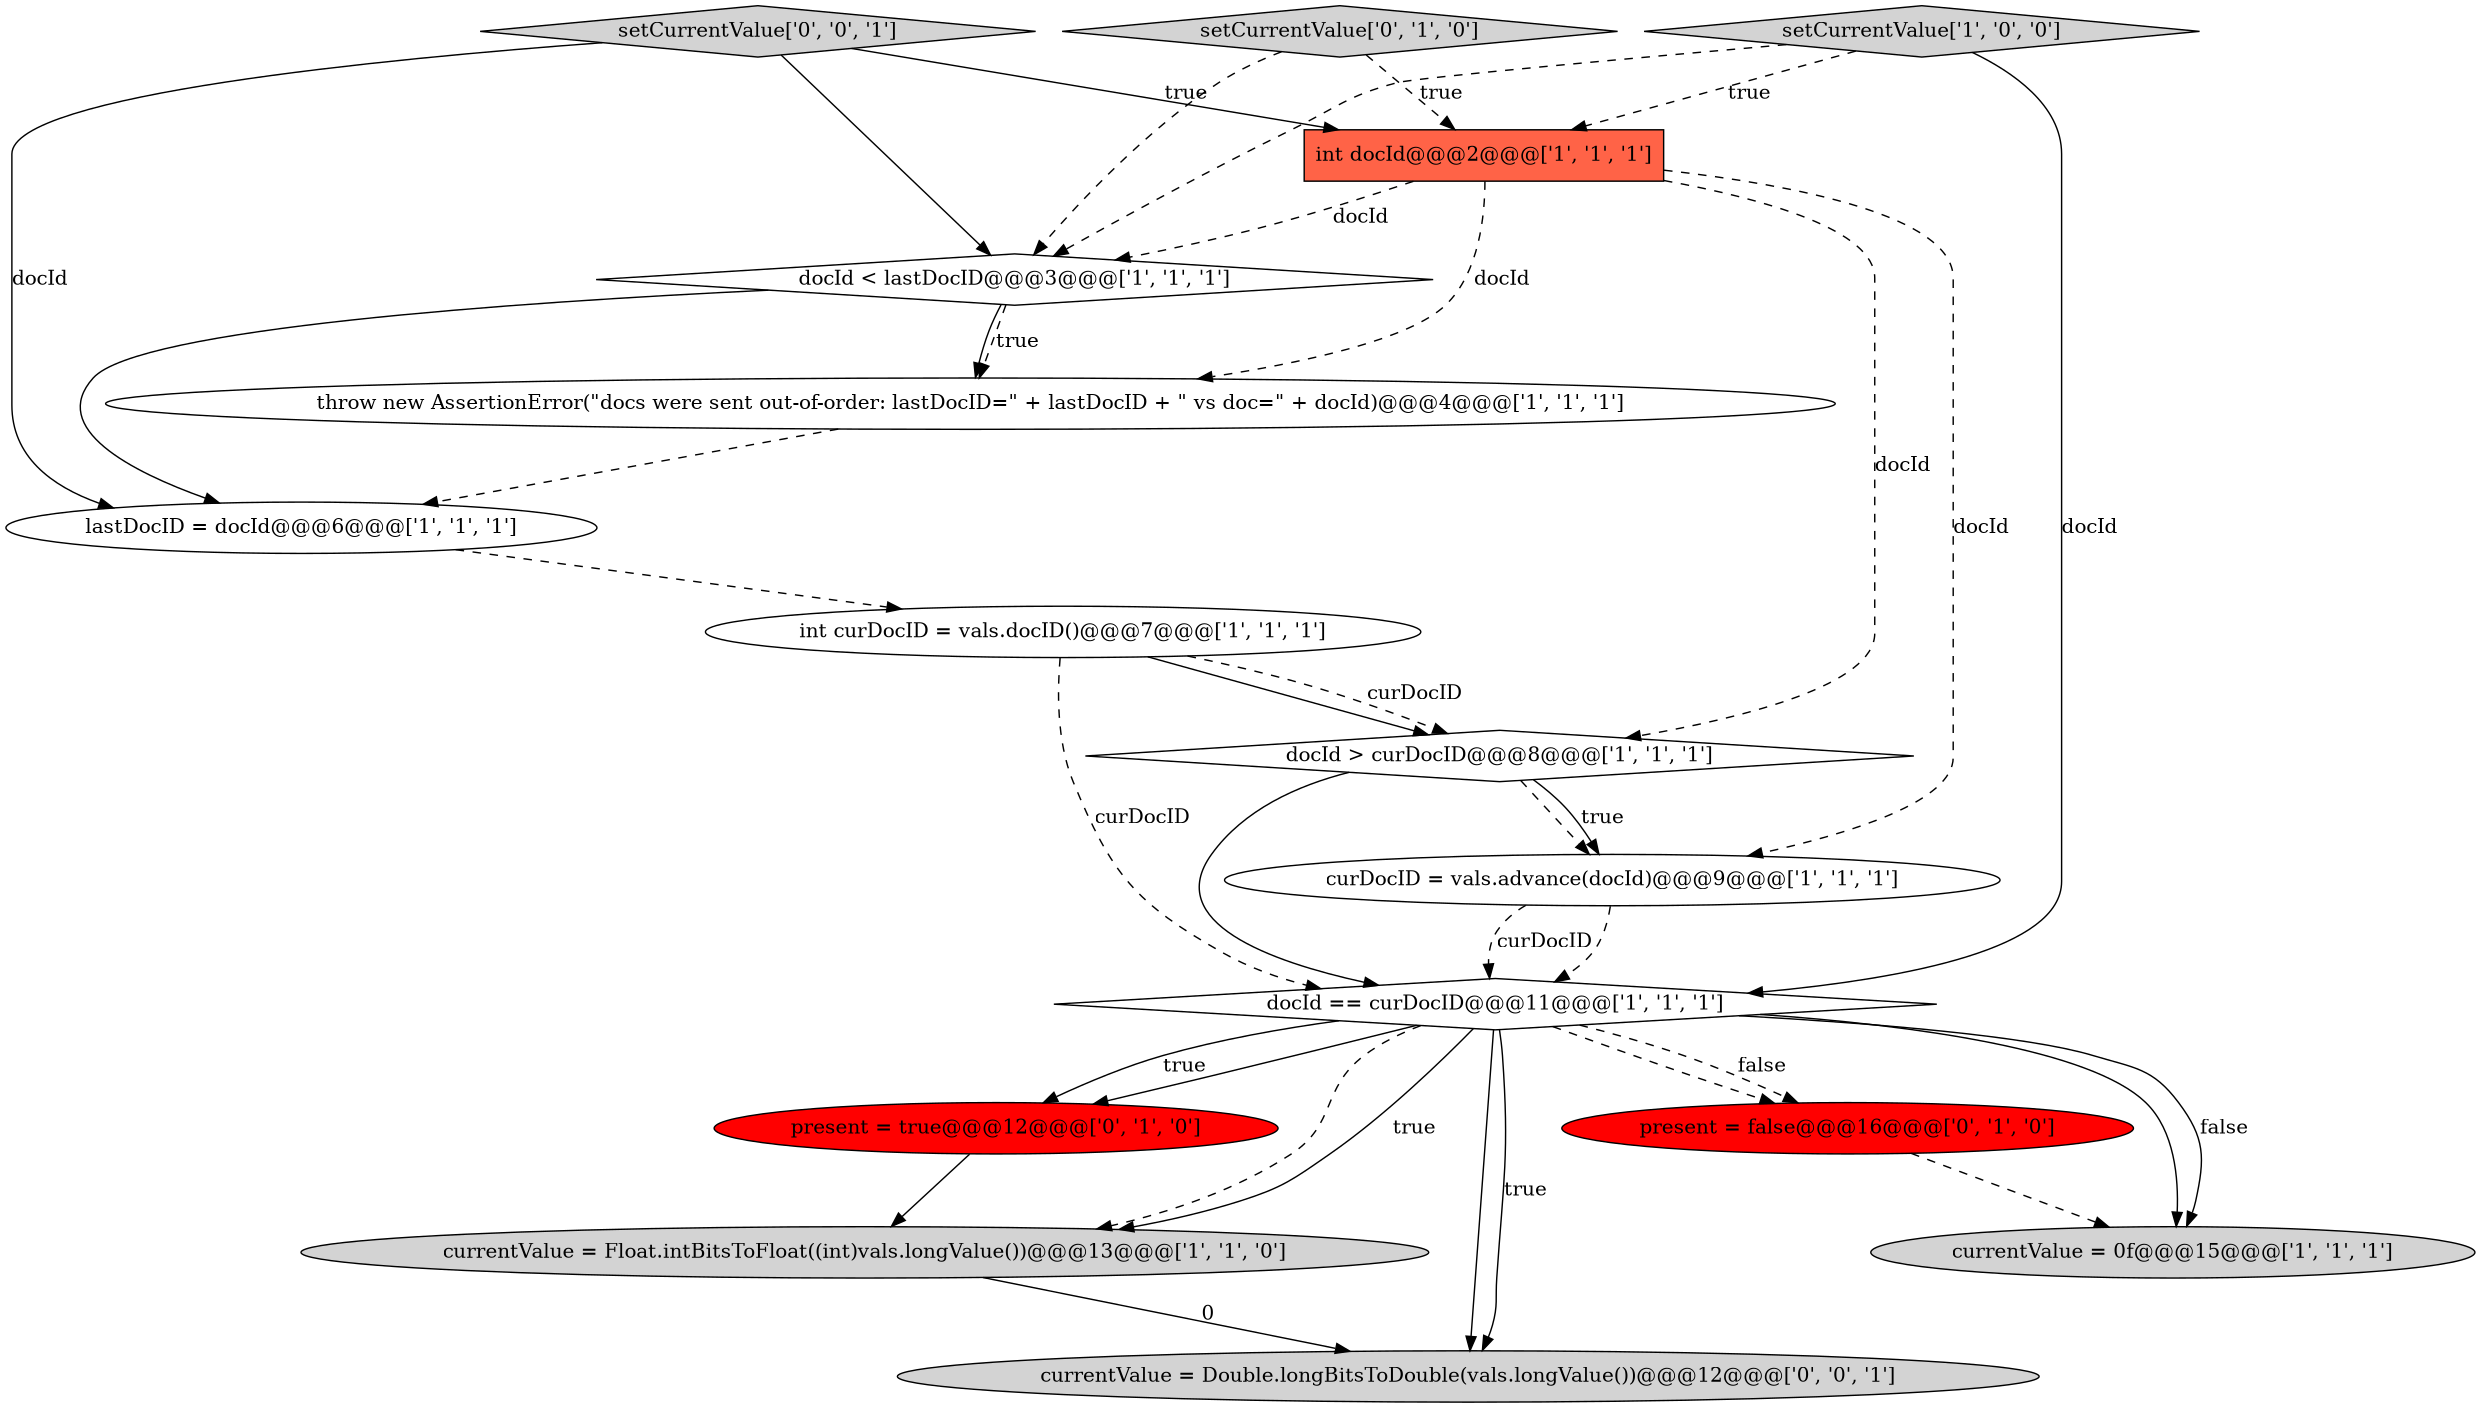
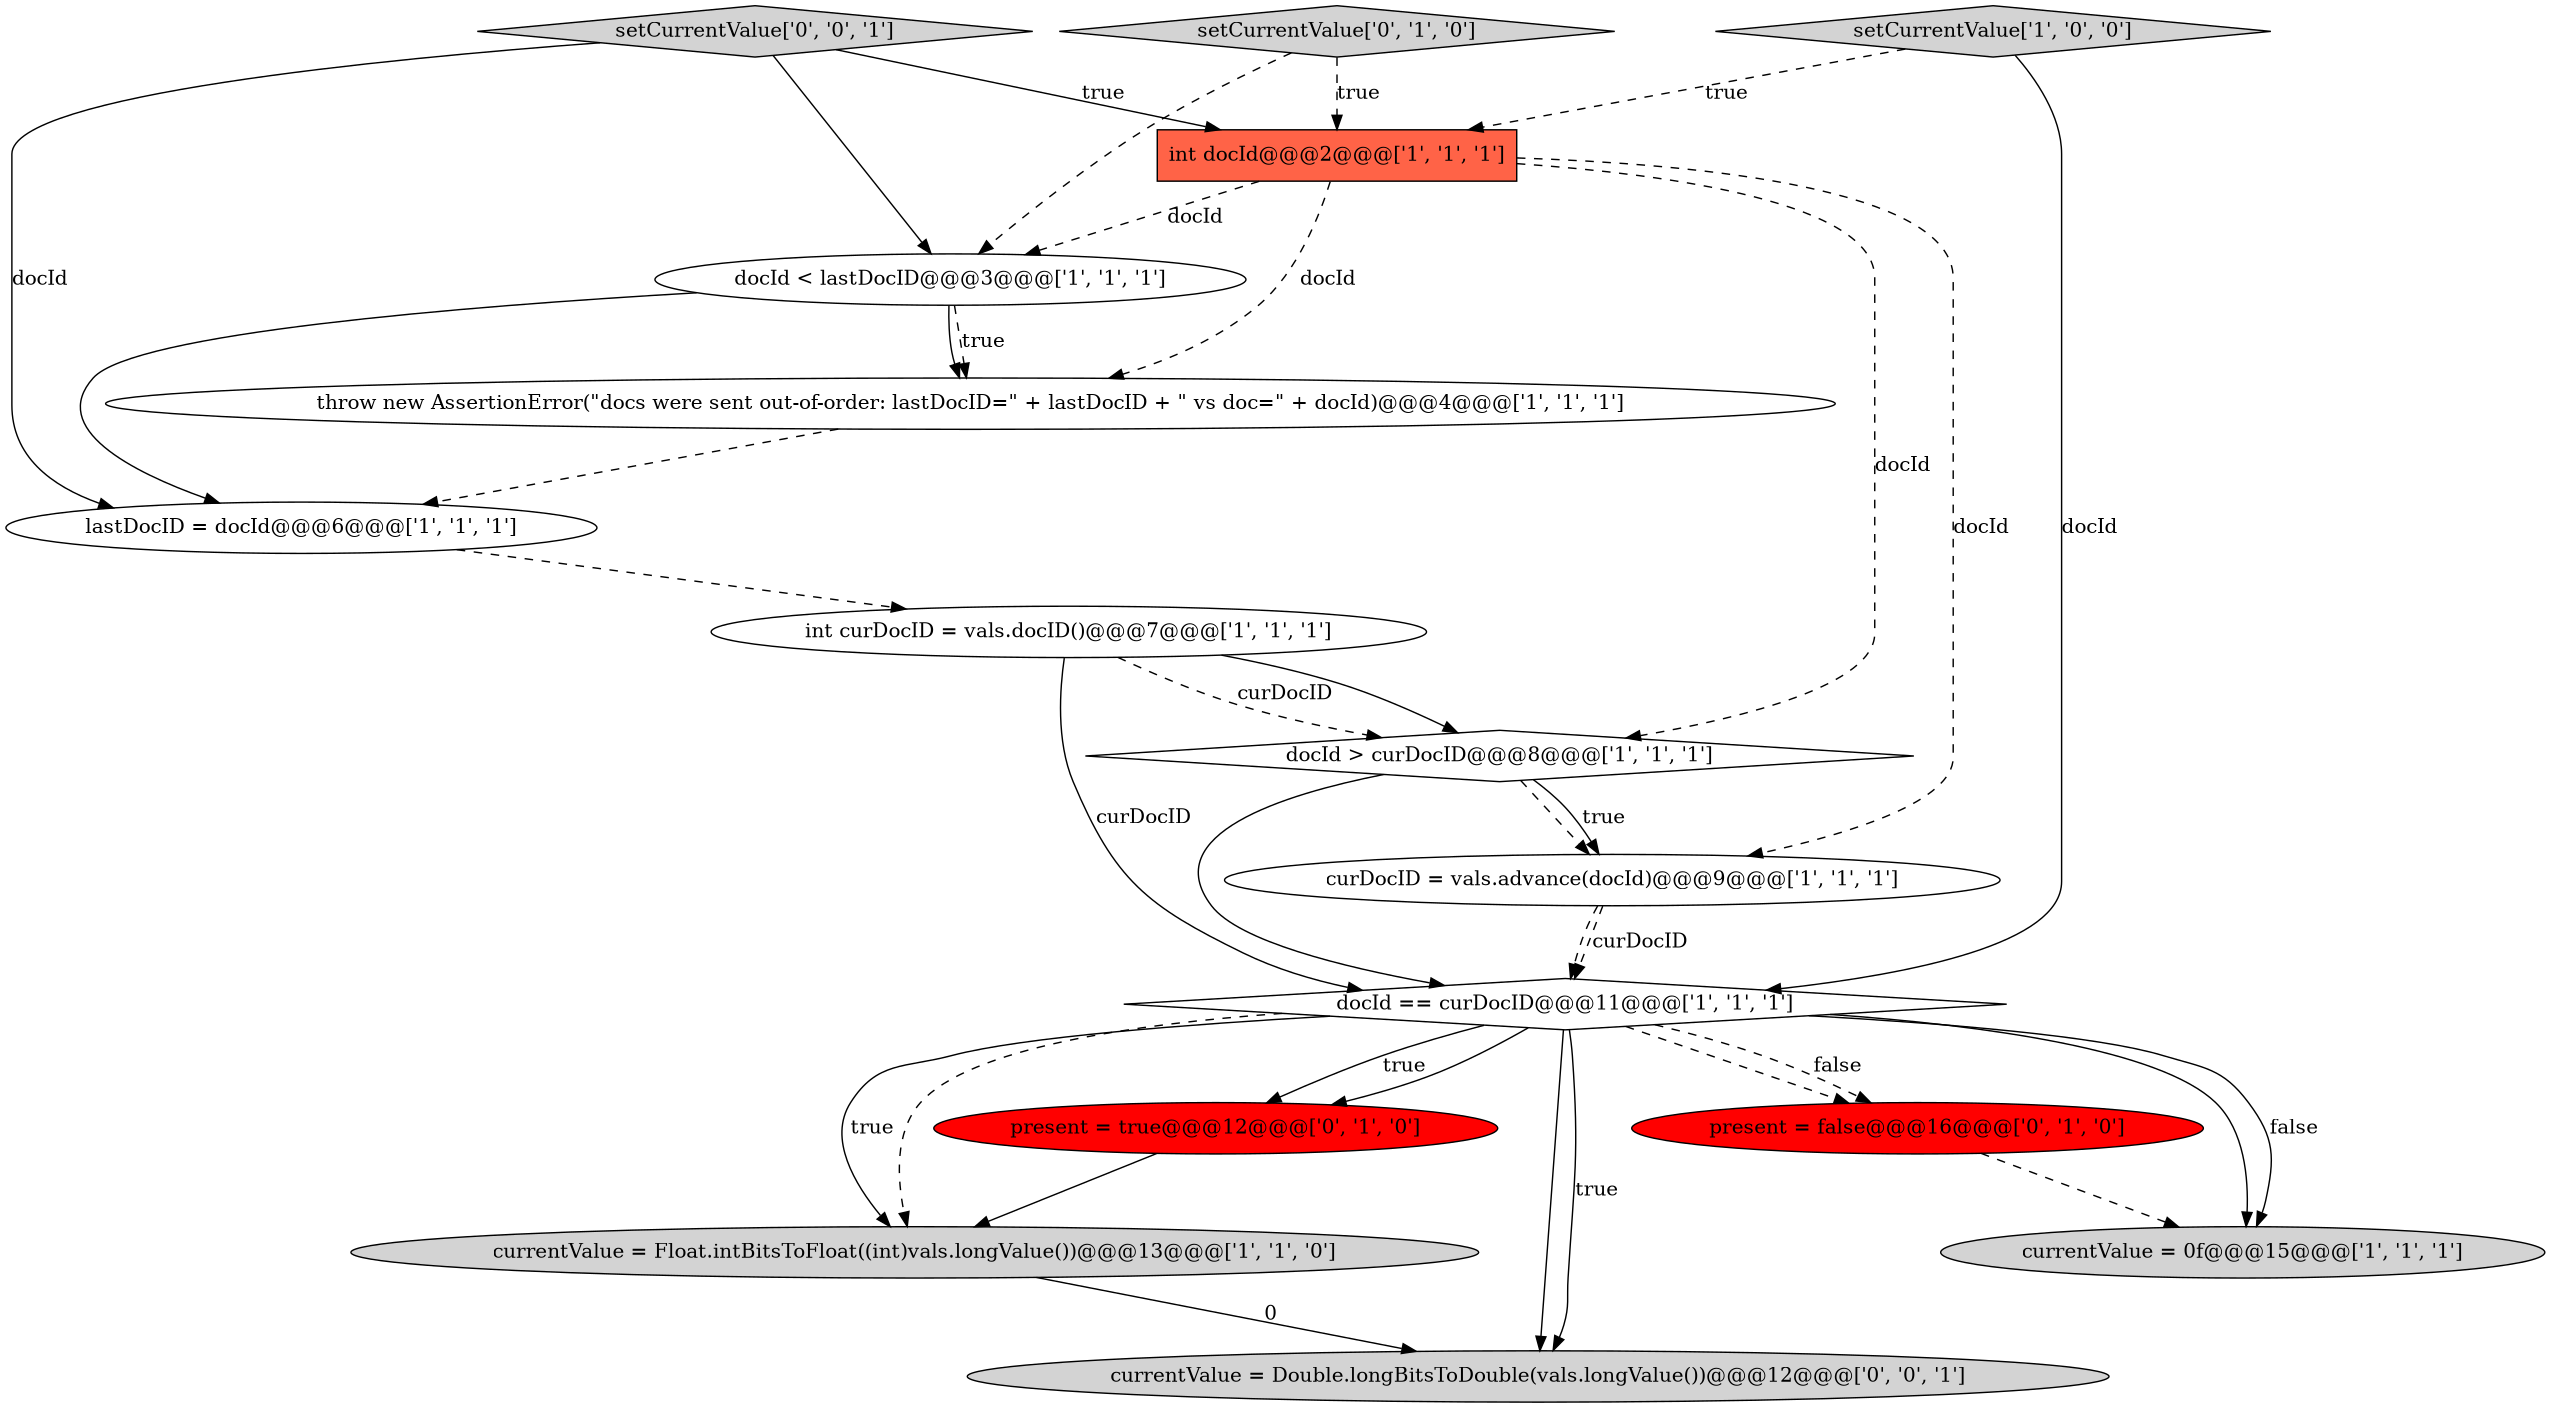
  digraph {
    node [fillcolor=white shape=ellipse style=filled]
    edge [style=dashed]
    n1 [fillcolor=lightgray label="currentValue = Float.intBitsToFloat((int)vals.longValue())@@@13@@@['1', '1', '0']"]
    n2 [fillcolor=lightgray label="currentValue = Double.longBitsToDouble(vals.longValue())@@@12@@@['0', '0', '1']"]
    n3 [label="docId == curDocID@@@11@@@['1', '1', '1']" shape=diamond]
    n4 [fillcolor=red label="present = false@@@16@@@['0', '1', '0']"]
    n5 [fillcolor=red label="present = true@@@12@@@['0', '1', '0']"]
    n6 [fillcolor=lightgray label="currentValue = 0f@@@15@@@['1', '1', '1']"]
    n7 [label="docId > curDocID@@@8@@@['1', '1', '1']" shape=diamond]
    n8 [label="curDocID = vals.advance(docId)@@@9@@@['1', '1', '1']"]
    n9 [fillcolor=lightgray label="setCurrentValue['0', '0', '1']" shape=diamond]
    n10 [fillcolor=tomato label="int docId@@@2@@@['1', '1', '1']" shape=box]
-   n11 [label="docId < lastDocID@@@3@@@['1', '1', '1']" shape=diamond]
+   n11 [label="docId < lastDocID@@@3@@@['1', '1', '1']"]
    n12 [label="lastDocID = docId@@@6@@@['1', '1', '1']"]
    n13 [label="throw new AssertionError(\"docs were sent out-of-order: lastDocID=\" + lastDocID + \" vs doc=\" + docId)@@@4@@@['1', '1', '1']"]
    n14 [fillcolor=lightgray label="setCurrentValue['0', '1', '0']" shape=diamond]
    n15 [label="int curDocID = vals.docID()@@@7@@@['1', '1', '1']"]
    n16 [fillcolor=lightgray label="setCurrentValue['1', '0', '0']" shape=diamond]
    n1 -> n2 [label=0 style=solid]
    n3 -> n1
    n3 -> n1 [label=true style=solid]
    n3 -> n2 [style=solid]
    n3 -> n2 [label=true style=solid]
    n3 -> n4
    n3 -> n4 [label=false]
    n3 -> n5 [label=true style=solid]
    n3 -> n5 [style=solid]
    n3 -> n6 [style=solid]
    n3 -> n6 [label=false style=solid]
    n4 -> n6
    n5 -> n1 [style=solid]
    n7 -> n3 [style=solid]
    n7 -> n8
    n7 -> n8 [label=true style=solid]
    n8 -> n3 [label=curDocID]
    n8 -> n3
    n9 -> n10 [label=true style=solid]
    n9 -> n11 [style=solid]
    n9 -> n12 [label=docId style=solid]
    n10 -> n7 [label=docId]
    n10 -> n8 [label=docId]
    n10 -> n11 [label=docId]
    n10 -> n13 [label=docId]
    n11 -> n12 [style=solid]
    n11 -> n13 [style=solid]
    n11 -> n13 [label=true]
    n12 -> n15
    n13 -> n12
    n14 -> n10 [label=true]
    n14 -> n11
-   n15 -> n3 [label=curDocID]
+   n15 -> n3 [label=curDocID style=solid]
    n15 -> n7 [style=solid]
    n15 -> n7 [label=curDocID]
    n16 -> n3 [label=docId style=solid]
    n16 -> n10 [label=true]
-   n16 -> n11
  }
